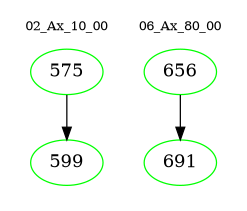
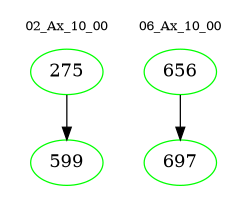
  digraph {
    node [color=green]
    edge [color=black]
-   n1 [label=575]
+   n1 [label=275]
    n2 [label=599]
    n3 [label=656]
-   n4 [label=691]
+   n4 [label=697]
    subgraph cluster_1 {
      color=white
      fontsize=10
      label="02_Ax_10_00"
      n1
      n2
    }
    subgraph cluster_2 {
      color=white
      fontsize=10
-     label="06_Ax_80_00"
+     label="06_Ax_10_00"
      n3
      n4
    }
    n1 -> n2
    n3 -> n4
  }
